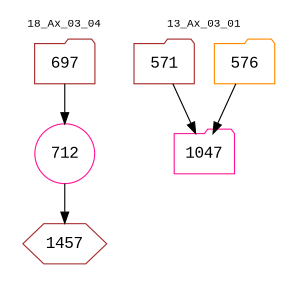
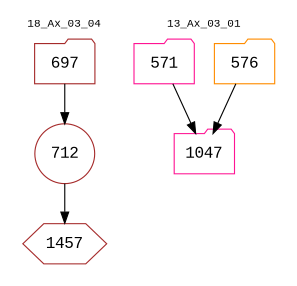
  digraph {
    fontname="Liberation Mono"
    node [color=brown fontname="Liberation Mono" shape=folder]
    edge [color=black fontname="Liberation Mono"]
    n1 [label=697]
-   n2 [color=deeppink label=712 shape=circle]
+   n2 [label=712 shape=circle]
    n3 [label=1457 shape=hexagon]
    n4 [color=darkorange label=576]
-   n5 [label=571]
+   n5 [color=deeppink label=571]
    n6 [color=deeppink label=1047]
    subgraph cluster_1 {
      color=white
      fontsize=10
      label="18_Ax_03_04"
      n1
      n2
      n3
    }
    subgraph cluster_2 {
      color=white
      fontsize=10
      label="13_Ax_03_01"
      n4
      n5
      n6
    }
    n1 -> n2
    n2 -> n3
    n4 -> n6
    n5 -> n6
  }
